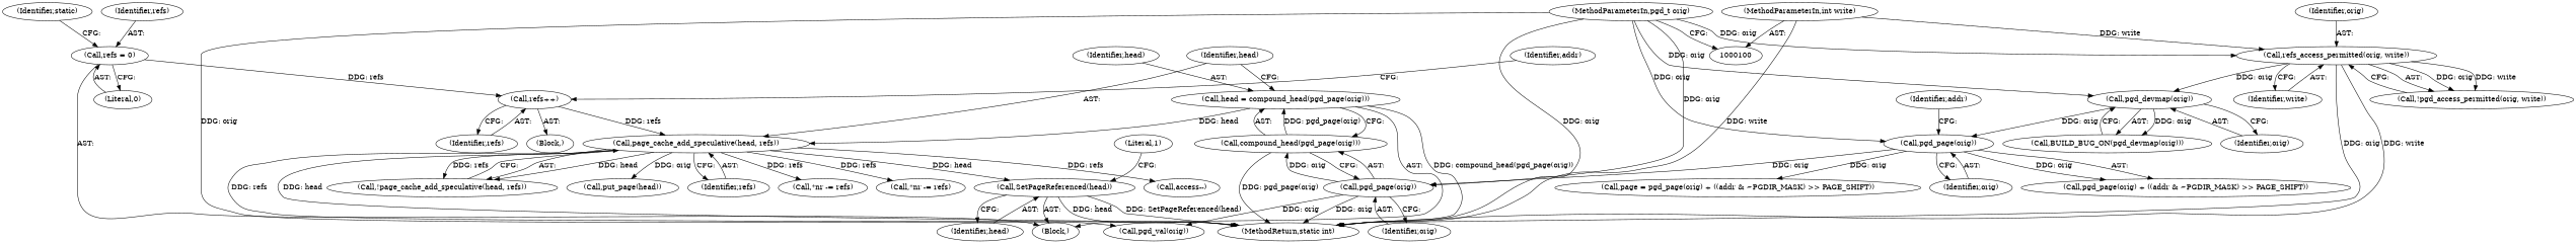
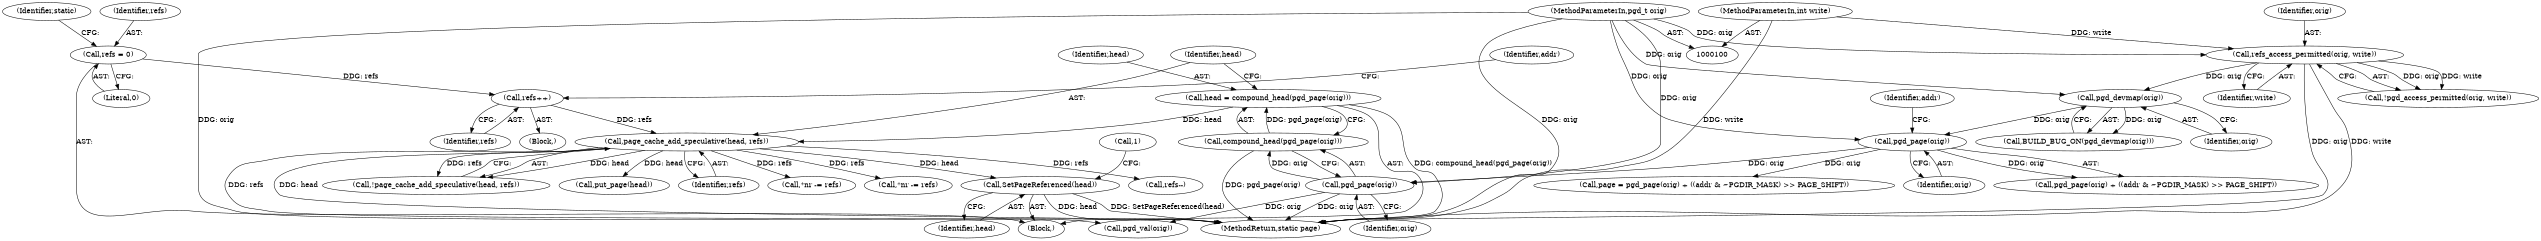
  digraph {
    n1 [label="(Call,SetPageReferenced(head))"]
    n2 [label="(Block,)"]
-   n3 [label="(MethodReturn,static int)"]
+   n3 [label="(MethodReturn,static page)"]
    n4 [label="(Identifier,head)"]
    n5 [label="(Call,page_cache_add_speculative(head, refs))"]
    n6 [label="(Call,!page_cache_add_speculative(head, refs))"]
    n7 [label="(Identifier,refs)"]
    n8 [label="(Call,put_page(head))"]
    n9 [label="(Call,*nr -= refs)"]
    n10 [label="(Call,*nr -= refs)"]
-   n11 [label="(Call,access--)"]
+   n11 [label="(Call,refs--)"]
    n12 [label="(Call,head = compound_head(pgd_page(orig)))"]
    n13 [label="(Call,compound_head(pgd_page(orig)))"]
    n14 [label="(Call,pgd_page(orig))"]
    n15 [label="(Identifier,orig)"]
    n16 [label="(Call,pgd_val(orig))"]
    n17 [label="(Call,pgd_page(orig))"]
    n18 [label="(Call,page = pgd_page(orig) + ((addr & ~PGDIR_MASK) >> PAGE_SHIFT))"]
    n19 [label="(Call,pgd_page(orig) + ((addr & ~PGDIR_MASK) >> PAGE_SHIFT))"]
    n20 [label="(Identifier,orig)"]
    n21 [label="(Call,pgd_devmap(orig))"]
    n22 [label="(Call,BUILD_BUG_ON(pgd_devmap(orig)))"]
    n23 [label="(Identifier,orig)"]
    n24 [label="(Call,refs_access_permitted(orig, write))"]
    n25 [label="(Identifier,write)"]
    n26 [label="(Call,!pgd_access_permitted(orig, write))"]
    n27 [label="(MethodParameterIn,pgd_t orig)"]
    1000100
    n29 [label="(MethodParameterIn,int write)"]
    n30 [label="(Call,refs++)"]
    n31 [label="(Block,)"]
    n32 [label="(Identifier,refs)"]
    n33 [label="(Call,refs = 0)"]
    n34 [label="(Literal,0)"]
-   n35 [label="(Literal,1)"]
+   n35 [label="(Call,1)"]
    n36 [label="(Identifier,orig)"]
    n37 [label="(Identifier,refs)"]
    n38 [label="(Identifier,addr)"]
    n39 [label="(Identifier,head)"]
    n40 [label="(Identifier,head)"]
    n41 [label="(Identifier,static)"]
    n42 [label="(Identifier,addr)"]
    n1 -> n2 [label="AST: "]
    n1 -> n3 [label="DDG: SetPageReferenced(head)"]
    n1 -> n3 [label="DDG: head"]
    n1 -> n4 [label="CFG: "]
    n4 -> n1 [label="AST: "]
    n5 -> n1 [label="DDG: head"]
    n5 -> n3 [label="DDG: refs"]
    n5 -> n3 [label="DDG: head"]
    n5 -> n6 [label="AST: "]
    n5 -> n6 [label="DDG: head"]
    n5 -> n6 [label="DDG: refs"]
    n5 -> n7 [label="CFG: "]
-   n5 -> n8 [label="DDG: orig"]
+   n5 -> n8 [label="DDG: head"]
    n5 -> n9 [label="DDG: refs"]
    n5 -> n10 [label="DDG: refs"]
    n5 -> n11 [label="DDG: refs"]
    n6 -> n5 [label="CFG: "]
    n7 -> n5 [label="AST: "]
    n12 -> n2 [label="AST: "]
    n12 -> n3 [label="DDG: compound_head(pgd_page(orig))"]
    n12 -> n5 [label="DDG: head"]
    n12 -> n13 [label="CFG: "]
    n13 -> n3 [label="DDG: pgd_page(orig)"]
    n13 -> n12 [label="AST: "]
    n13 -> n12 [label="DDG: pgd_page(orig)"]
    n13 -> n14 [label="CFG: "]
    n14 -> n3 [label="DDG: orig"]
    n14 -> n13 [label="AST: "]
    n14 -> n13 [label="DDG: orig"]
    n14 -> n15 [label="CFG: "]
    n14 -> n16 [label="DDG: orig"]
    n15 -> n14 [label="AST: "]
    n17 -> n14 [label="DDG: orig"]
    n17 -> n18 [label="DDG: orig"]
    n17 -> n19 [label="AST: "]
    n17 -> n19 [label="DDG: orig"]
    n17 -> n20 [label="CFG: "]
    n20 -> n17 [label="AST: "]
    n21 -> n17 [label="DDG: orig"]
    n21 -> n22 [label="AST: "]
    n21 -> n22 [label="DDG: orig"]
    n21 -> n23 [label="CFG: "]
    n22 -> n21 [label="CFG: "]
    n23 -> n21 [label="AST: "]
    n24 -> n3 [label="DDG: orig"]
    n24 -> n3 [label="DDG: write"]
    n24 -> n21 [label="DDG: orig"]
    n24 -> n25 [label="CFG: "]
    n24 -> n26 [label="AST: "]
    n24 -> n26 [label="DDG: orig"]
    n24 -> n26 [label="DDG: write"]
    n25 -> n24 [label="AST: "]
    n26 -> n24 [label="CFG: "]
    n27 -> n3 [label="DDG: orig"]
    n27 -> n14 [label="DDG: orig"]
    n27 -> n16 [label="DDG: orig"]
    n27 -> n17 [label="DDG: orig"]
    n27 -> n21 [label="DDG: orig"]
    n27 -> n24 [label="DDG: orig"]
-   n27 -> 1000100 [label="CFG: "]
+   n27 -> 1000100 [label="AST: "]
    n29 -> n3 [label="DDG: write"]
    n29 -> n24 [label="DDG: write"]
    n29 -> 1000100 [label="AST: "]
    n30 -> n5 [label="DDG: refs"]
    n30 -> n31 [label="AST: "]
    n30 -> n32 [label="CFG: "]
    n32 -> n30 [label="AST: "]
    n33 -> n2 [label="AST: "]
    n33 -> n30 [label="DDG: refs"]
    n33 -> n34 [label="CFG: "]
    n34 -> n33 [label="AST: "]
    n35 -> n1 [label="CFG: "]
    n36 -> n24 [label="AST: "]
    n37 -> n33 [label="AST: "]
    n38 -> n30 [label="CFG: "]
    n39 -> n5 [label="AST: "]
    n39 -> n12 [label="CFG: "]
    n40 -> n12 [label="AST: "]
    n41 -> n33 [label="CFG: "]
    n42 -> n17 [label="CFG: "]
  }
